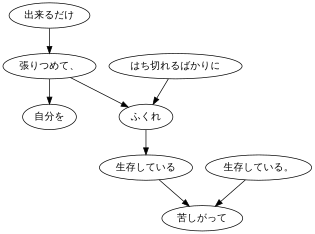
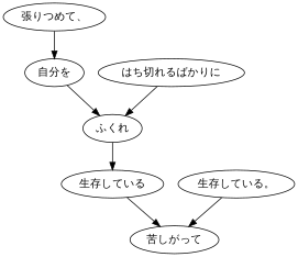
  digraph {
    fontname="Roboto Mono"
    node [fontname="Roboto Mono"]
    edge [fontname="Roboto Mono"]
-   n1 [label="出来るだけ"]
    n2 [label="張りつめて、"]
    n3 [label="自分を"]
    n4 [label="ふくれ"]
    n5 [label="生存している"]
    n6 [label="はち切れるばかりに"]
    n7 [label="苦しがって"]
    n8 [label="生存している。"]
-   n1 -> n2
    n2 -> n3
-   n2 -> n4
+   n3 -> n4
    n4 -> n5
    n5 -> n7
    n6 -> n4
    n8 -> n7
  }
